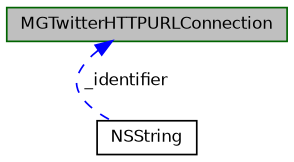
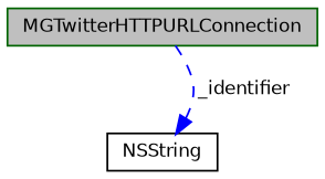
  digraph {
    node [fontname=Helvetica fontsize=10 shape=record style=filled]
    n1 [color=darkgreen fillcolor=grey75 fontcolor=black height=0.2 label=MGTwitterHTTPURLConnection width=0.4]
    n2 [color=black fillcolor=white height=0.2 label=NSString width=0.4]
-   n1 -> n2 [color=blue dir=back fontname=Helvetica fontsize=10 label=" _identifier" labelfontname=Helvetica labelfontsize=10 style=dashed]
+   n2 -> n1 [color=blue dir=back fontname=Helvetica fontsize=10 label=" _identifier" labelfontname=Helvetica labelfontsize=10 style=dashed]
  }
